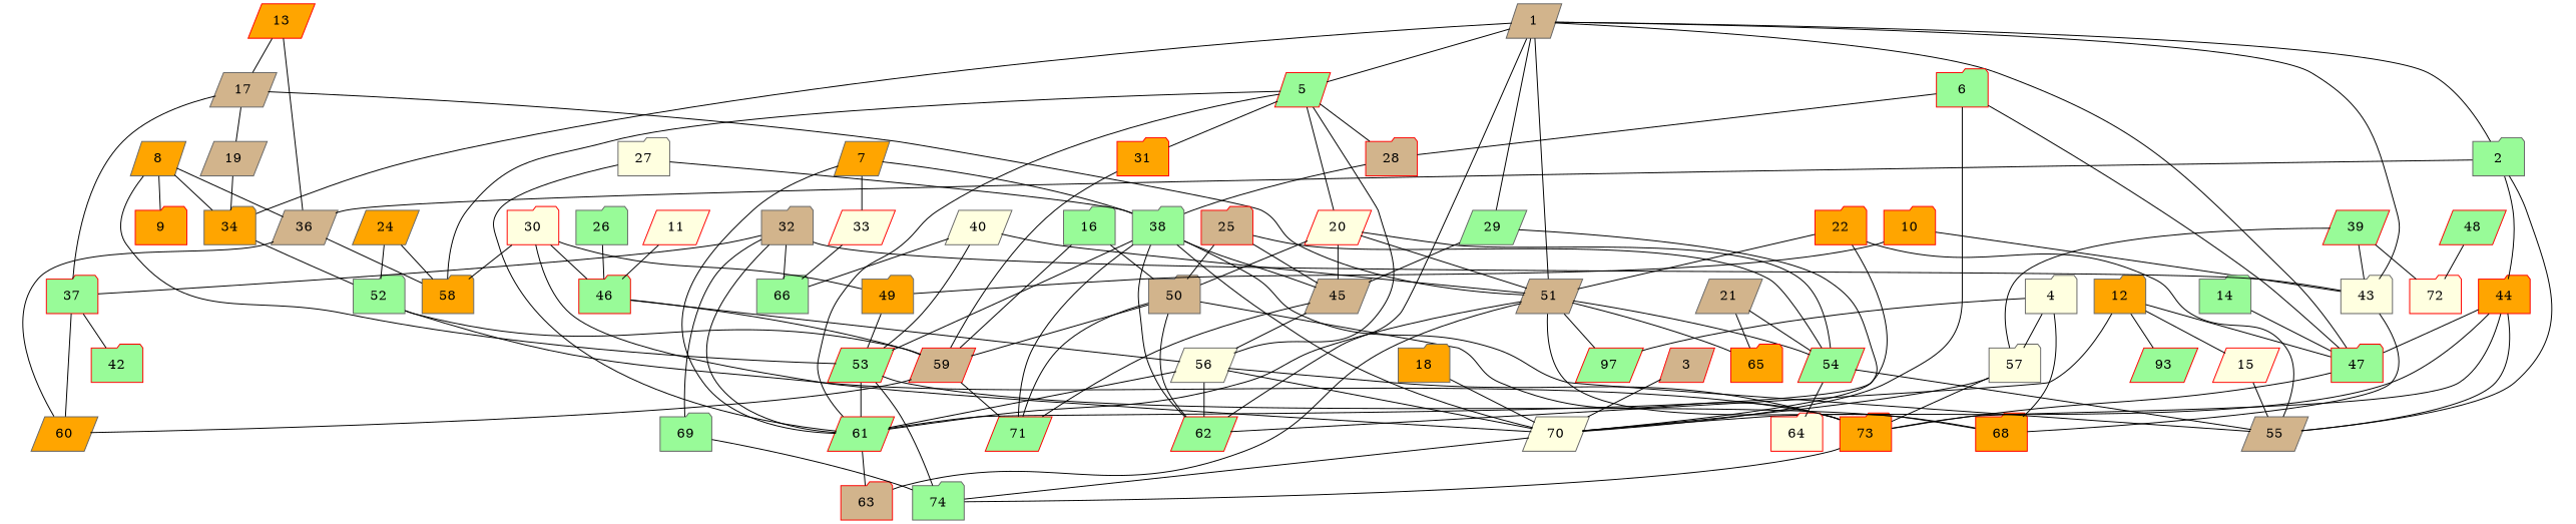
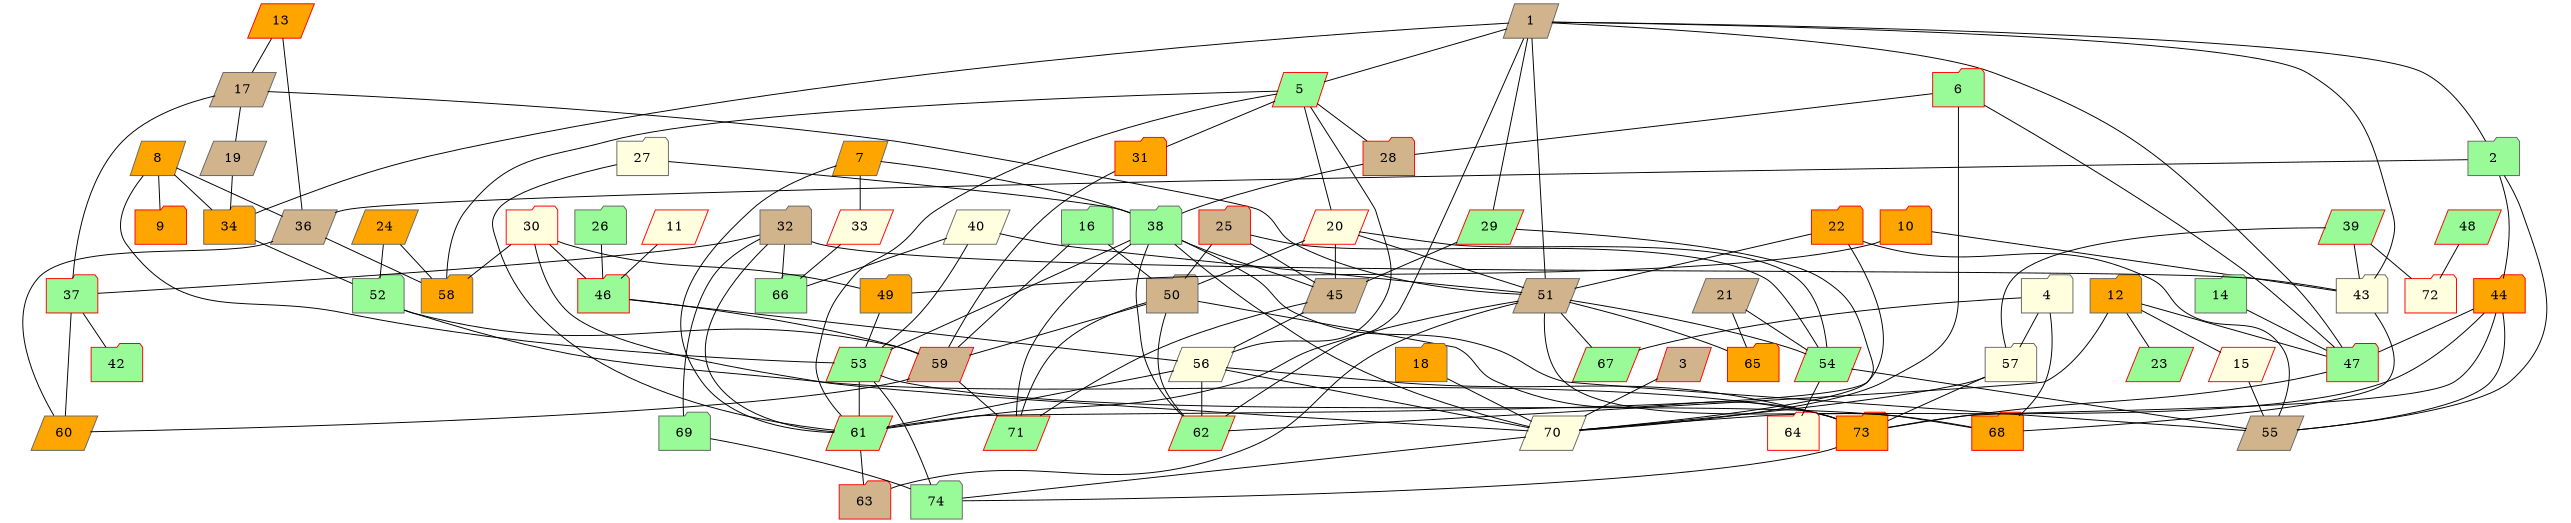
  graph {
    node [color=gray40 fillcolor=palegreen shape=folder style=filled]
    edge [weight=1.0]
    1 [fillcolor=tan shape=parallelogram]
    2
    5 [color=red shape=parallelogram]
-   29 [shape=parallelogram]
+   29 [color=red shape=parallelogram]
    34 [fillcolor=orange]
    43 [fillcolor=lightyellow]
    47 [color=red]
    51 [fillcolor=tan shape=parallelogram]
    62 [color=red shape=parallelogram]
    36 [fillcolor=tan shape=parallelogram]
    44 [color=red fillcolor=orange]
    55 [fillcolor=tan shape=parallelogram]
    20 [color=red fillcolor=lightyellow shape=parallelogram]
    28 [color=red fillcolor=tan]
    31 [color=red fillcolor=orange]
    56 [fillcolor=lightyellow shape=parallelogram]
    58 [fillcolor=orange]
    61 [color=red shape=parallelogram]
    70 [fillcolor=lightyellow shape=parallelogram]
    45 [fillcolor=tan shape=parallelogram]
    52
    68 [color=red fillcolor=orange]
    73 [color=red fillcolor=orange]
-   67 [color=red shape=parallelogram label=97]
+   67 [color=red shape=parallelogram]
    54 [color=red shape=parallelogram]
    65 [color=red fillcolor=orange]
    63 [color=red fillcolor=tan]
    60 [fillcolor=orange shape=parallelogram]
    3 [color=red fillcolor=tan shape=parallelogram]
    74
    4 [fillcolor=lightyellow]
    57 [fillcolor=lightyellow]
    50 [fillcolor=tan]
    38
    59 [color=red fillcolor=tan shape=parallelogram]
    6 [color=red]
    7 [fillcolor=orange shape=parallelogram]
    33 [color=red fillcolor=lightyellow shape=parallelogram]
    66
    53 [color=red shape=parallelogram]
    71 [color=red shape=parallelogram]
    8 [fillcolor=orange shape=parallelogram]
    9 [color=red fillcolor=orange]
    10 [color=red fillcolor=orange]
    49 [fillcolor=orange]
    11 [color=red fillcolor=lightyellow shape=parallelogram]
    46 [color=red]
    12 [fillcolor=orange]
    15 [color=red fillcolor=lightyellow shape=parallelogram]
-   23 [color=red shape=parallelogram label=93]
+   23 [color=red shape=parallelogram]
    13 [color=red fillcolor=orange shape=parallelogram]
    17 [fillcolor=tan shape=parallelogram]
    19 [fillcolor=tan shape=parallelogram]
    37 [color=red]
    14
    16
    42 [color=red]
    18 [fillcolor=orange]
    64 [color=red fillcolor=lightyellow]
    21 [fillcolor=tan shape=parallelogram]
    22 [color=red fillcolor=orange]
    24 [fillcolor=orange shape=parallelogram]
    25 [color=red fillcolor=tan]
    26
    27 [fillcolor=lightyellow]
    30 [color=red fillcolor=lightyellow]
    32 [fillcolor=tan]
    69
    39 [color=red shape=parallelogram]
    72 [color=red fillcolor=lightyellow]
    40 [fillcolor=lightyellow shape=parallelogram]
    48 [color=red shape=parallelogram]
    1 -- 2
    1 -- 5
    1 -- 29
    1 -- 34
    1 -- 43
    1 -- 47
    1 -- 51
    1 -- 62
    2 -- 36
    2 -- 44
    2 -- 55
    5 -- 20
    5 -- 28
    5 -- 31
    5 -- 56
    5 -- 58
    5 -- 61
    29 -- 70
    29 -- 45
    34 -- 52
    43 -- 68
    47 -- 73
    51 -- 61
    51 -- 68
    51 -- 67
    51 -- 54
    51 -- 65
    51 -- 63
    36 -- 58
    36 -- 60
    44 -- 47
    44 -- 55
    44 -- 70
    44 -- 73
    20 -- 51
    20 -- 45
    20 -- 54
    20 -- 50
    28 -- 38
    31 -- 59
    56 -- 62
    56 -- 61
    56 -- 70
    56 -- 73
    61 -- 63
    70 -- 74
    45 -- 56
    45 -- 71
    52 -- 73
    52 -- 59
    73 -- 74
    54 -- 55
    54 -- 64
    3 -- 70
    4 -- 68
    4 -- 67
    4 -- 57
    57 -- 70
    57 -- 73
    50 -- 62
    50 -- 73
    50 -- 59
    50 -- 71
    38 -- 62
    38 -- 55
    38 -- 70
    38 -- 45
    38 -- 53
    38 -- 71
    59 -- 60
    59 -- 71
    6 -- 47
    6 -- 28
    6 -- 70
    7 -- 61
    7 -- 38
    7 -- 33
    33 -- 66
    53 -- 61
    53 -- 68
    53 -- 74
    8 -- 34
    8 -- 36
    8 -- 53
    8 -- 9
    10 -- 43
    10 -- 49
    49 -- 53
    11 -- 46
    46 -- 56
    46 -- 59
    12 -- 47
    12 -- 62
    12 -- 15
    12 -- 23
    15 -- 55
    13 -- 36
    13 -- 17
    17 -- 51
    17 -- 19
    17 -- 37
    19 -- 34
    37 -- 60
    37 -- 42
    14 -- 47
    16 -- 50
    16 -- 59
    18 -- 70
    21 -- 54
    21 -- 65
    22 -- 51
    22 -- 55
    22 -- 61
    24 -- 58
    24 -- 52
    25 -- 45
    25 -- 54
    25 -- 50
    26 -- 46
    27 -- 61
    27 -- 38
    30 -- 58
    30 -- 70
    30 -- 49
    30 -- 46
    32 -- 43
    32 -- 61
    32 -- 66
    32 -- 37
    32 -- 69
    69 -- 74
    39 -- 43
    39 -- 57
    39 -- 72
    40 -- 51
    40 -- 66
    40 -- 53
    48 -- 72
  }
